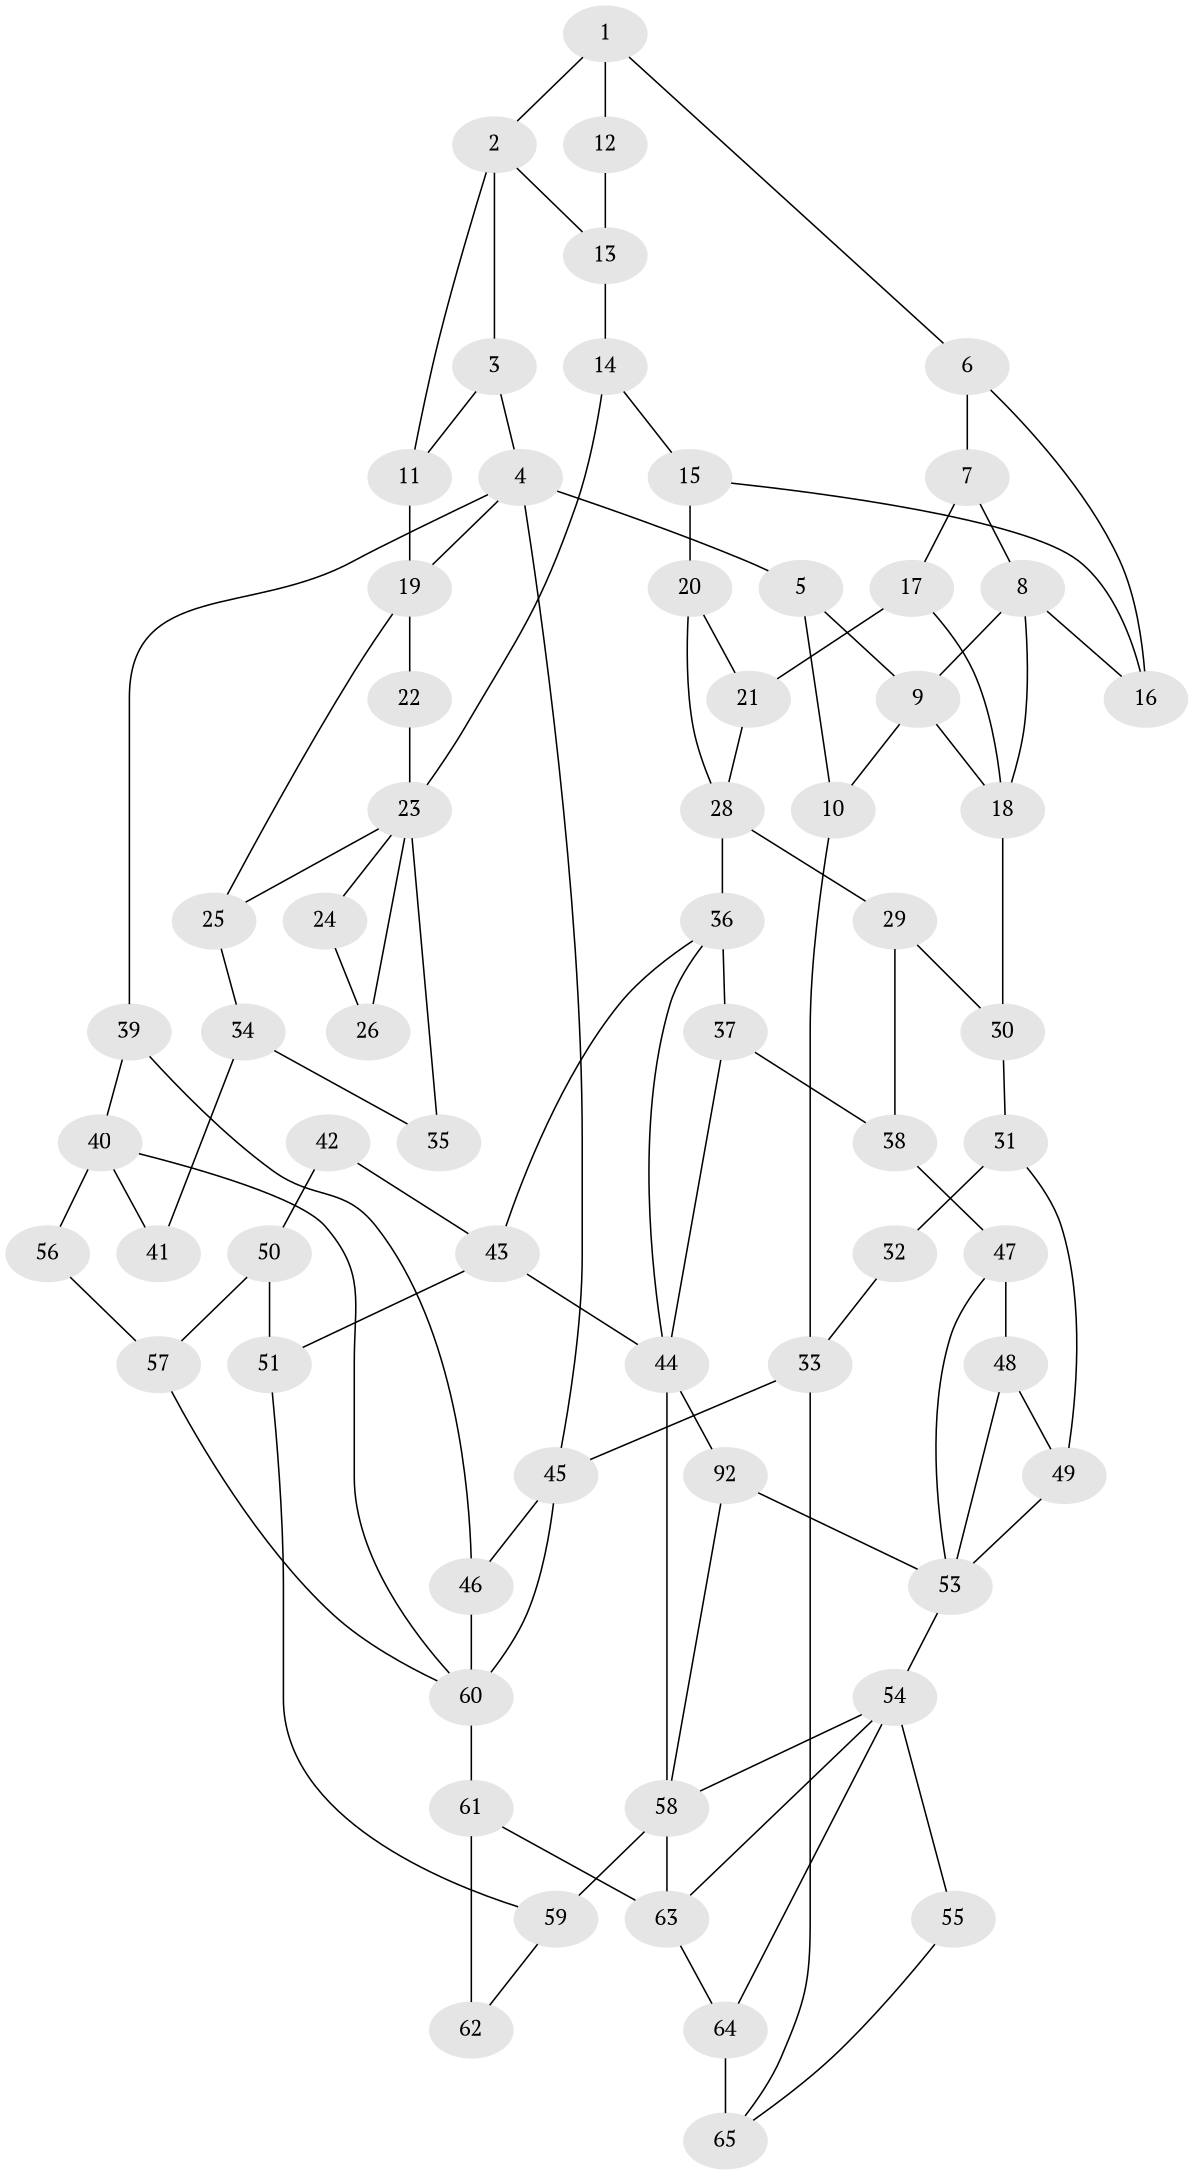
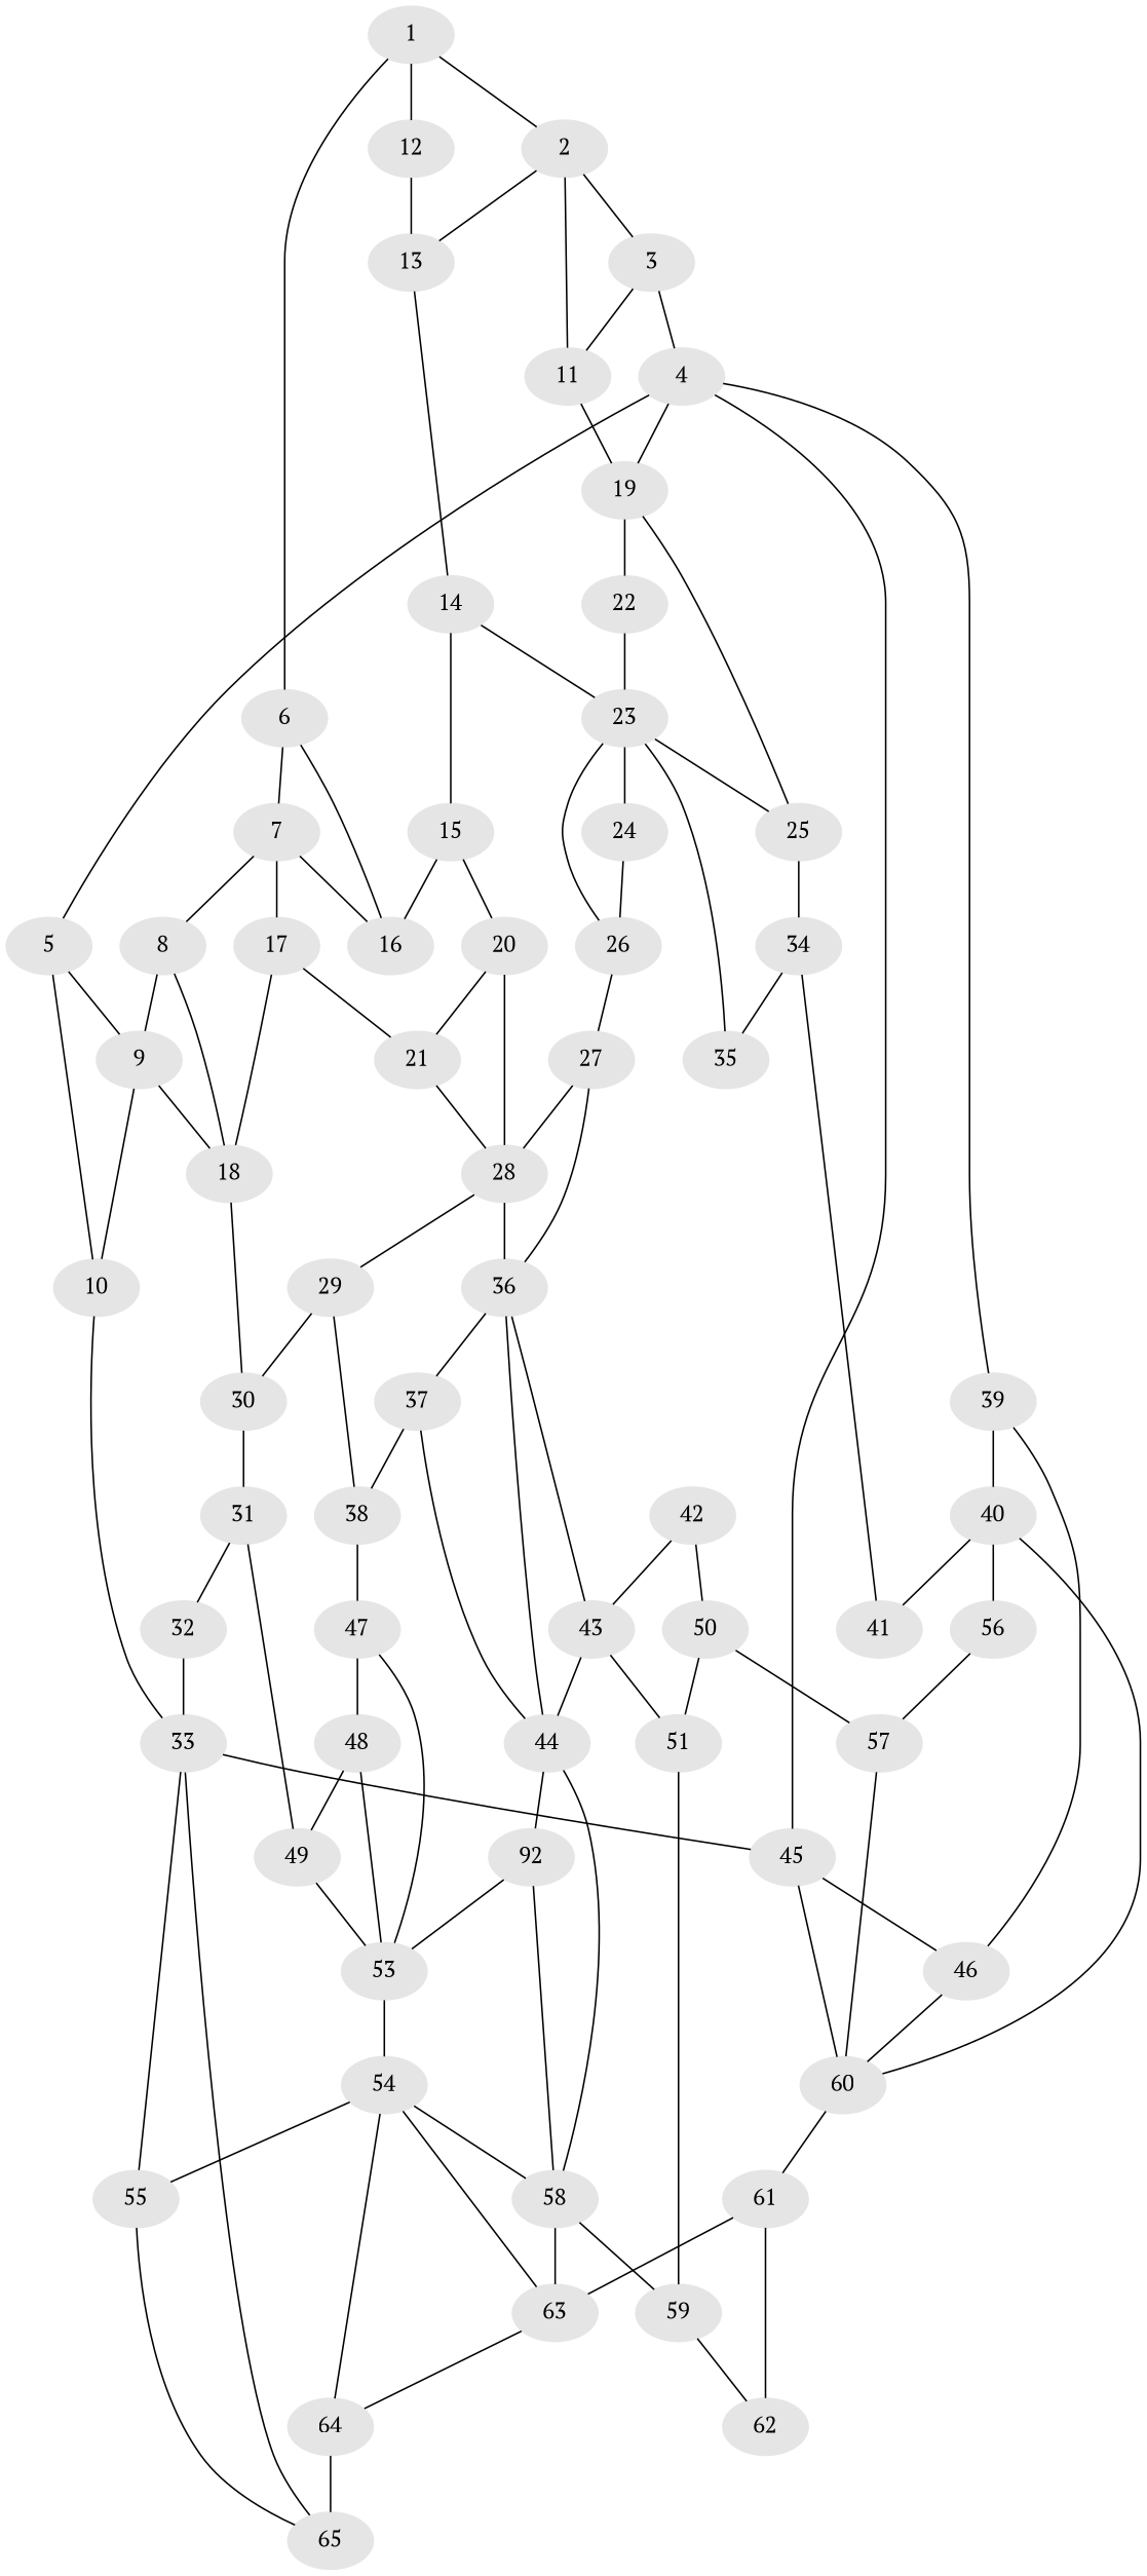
  graph {
    fontname="PT Serif"
    node [color=gray90 fontname="PT Serif" style=filled]
    edge [fontname="PT Serif" weight=1.0]
    1
    2
    6
    12
    3
    11
    13
    7
    16
    4
    19
    14
    5
    39
    45
    9
    10
    22
    25
    40
    46
    60
    18
    33
    8
    17
    21
    30
    55
    65
    15
    23
    20
    24
    26
    28
    31
    34
    36
    29
    35
+   27
    41
    37
    43
    44
    38
    47
    32
    49
    53
    42
    50
    51
    n55 [label=92]
    58
    48
    56
    57
    61
    59
    63
    54
    62
    64
    1 -- 2
    1 -- 6
    1 -- 12 [weight=2.0]
    2 -- 3
    2 -- 11 [weight=2.0]
    2 -- 13
    6 -- 7
    6 -- 16
    12 -- 13
    3 -- 11 [weight=2.0]
    3 -- 4 [weight=2.0]
    11 -- 19 [weight=2.0]
    13 -- 14
-   8 -- 16
+   7 -- 16
    7 -- 8 [weight=2.0]
    7 -- 17 [weight=2.0]
    4 -- 19
    4 -- 5
    4 -- 39
    4 -- 45
    19 -- 22
    19 -- 25
    14 -- 15
    14 -- 23
    5 -- 9
    5 -- 10
    39 -- 40
    39 -- 46
    45 -- 46
    45 -- 60
    9 -- 10
    9 -- 18
    10 -- 33 [weight=2.0]
    22 -- 23 [weight=2.0]
    25 -- 34
    40 -- 60
    40 -- 41 [weight=2.0]
    40 -- 56 [weight=2.0]
    46 -- 60
    60 -- 61 [weight=2.0]
    18 -- 30
    33 -- 45
+   33 -- 55
    33 -- 65
    8 -- 9 [weight=3.0]
    8 -- 18
    17 -- 18
    17 -- 21
    21 -- 28
    30 -- 31
    55 -- 65
    15 -- 16
    15 -- 20
    23 -- 25
    23 -- 24
    23 -- 26
    23 -- 35
    20 -- 21
    20 -- 28
    24 -- 26
+   26 -- 27
    28 -- 36
    28 -- 29
    31 -- 32
    31 -- 49
    34 -- 35
    34 -- 41
    36 -- 37 [weight=2.0]
    36 -- 43
    36 -- 44
    29 -- 30
    29 -- 38
+   27 -- 28 [weight=2.0]
+   27 -- 36
    37 -- 44
    37 -- 38
    43 -- 44 [weight=2.0]
    43 -- 51
    44 -- n55
    44 -- 58
    38 -- 47
    47 -- 53
    47 -- 48
    32 -- 33 [weight=2.0]
    49 -- 53
    53 -- 54
    42 -- 43
    42 -- 50
    50 -- 51
    50 -- 57
    51 -- 59
    n55 -- 53
    n55 -- 58
    58 -- 59
    58 -- 63
    48 -- 49
    48 -- 53 [weight=2.0]
    56 -- 57
    57 -- 60
    61 -- 63 [weight=2.0]
    61 -- 62 [weight=2.0]
    59 -- 62
    63 -- 64
    54 -- 55
    54 -- 58
    54 -- 63
    54 -- 64
    64 -- 65 [weight=4.0]
  }
